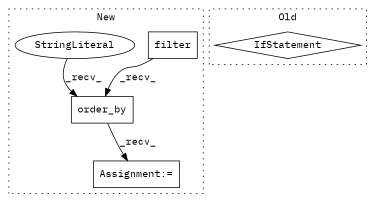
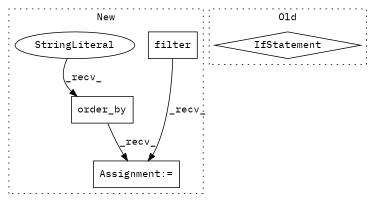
  digraph {
    fontname="IBM Plex Mono"
    node [a=32 fontname="IBM Plex Mono" shape=box]
    edge [fontname="IBM Plex Mono"]
    n1 [l="9,1" label=order_by s="2474,2493"]
    n2 [l="7,1" label=filter s="2461,2472"]
    n3 [a=7 l=1 label="Assignment:=" s=2457]
    n4 [a=45 l=10 label=StringLiteral s=2483 shape=ellipse]
    n5 [a=25 l="4,2" label=IfStatement s="2468,2486" shape=diamond]
    subgraph cluster_1 {
      label=New
      style=dotted
      n1
      n2
      n3
      n4
    }
    subgraph cluster_2 {
      label=Old
      style=dotted
      n5
    }
    n1 -> n3 [label=_recv_]
-   n2 -> n1 [label=_recv_]
+   n2 -> n3 [label=_recv_]
    n4 -> n1 [label=_recv_]
  }
